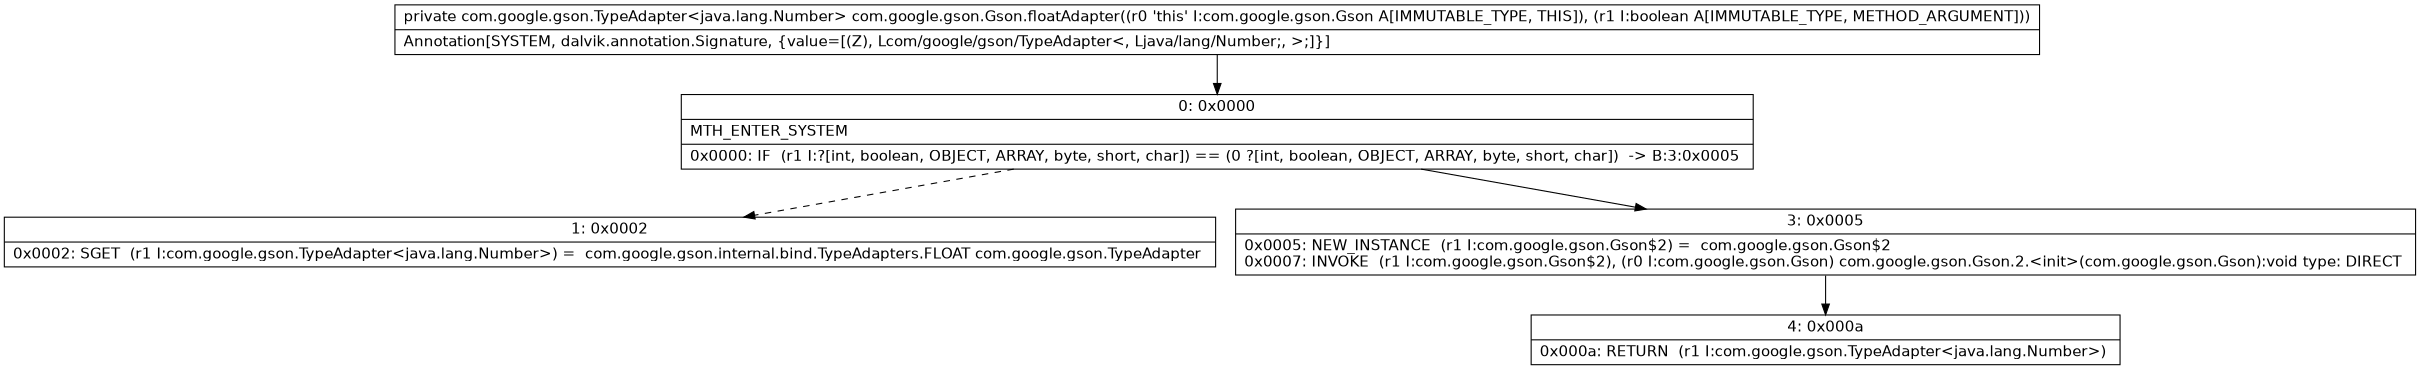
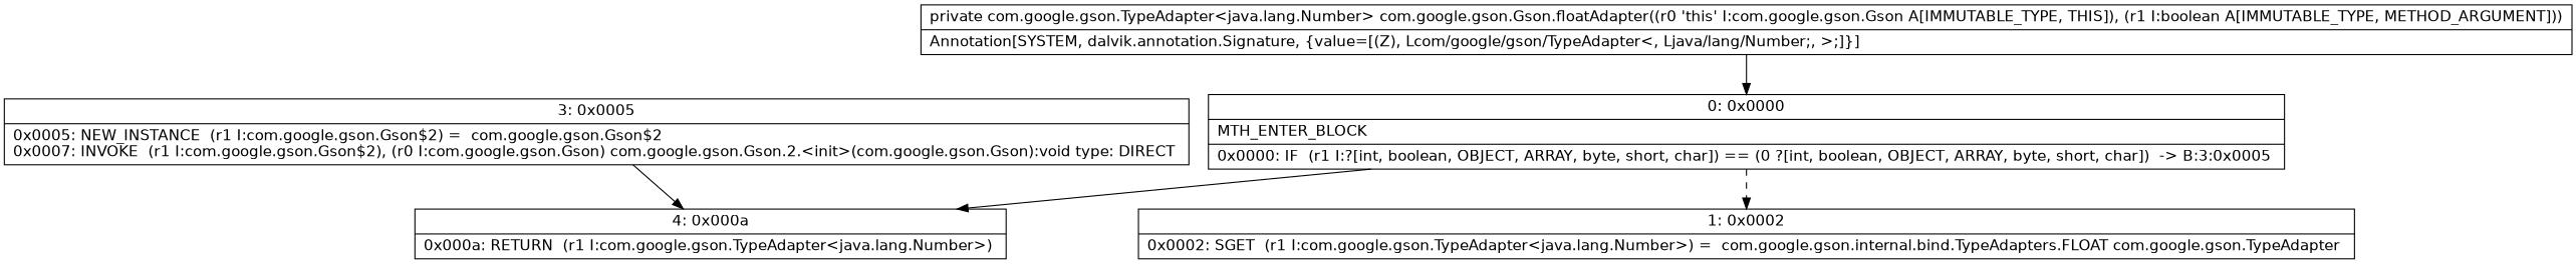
  digraph {
    fontname="DejaVu Sans"
    node [fontname="DejaVu Sans" shape=record]
    edge [fontname="DejaVu Sans"]
-   n1 [label="{0\:\ 0x0000|MTH_ENTER_SYSTEM\l|0x0000: IF  (r1 I:?[int, boolean, OBJECT, ARRAY, byte, short, char]) == (0 ?[int, boolean, OBJECT, ARRAY, byte, short, char])  \-\> B:3:0x0005 \l}"]
+   n1 [label="{0\:\ 0x0000|MTH_ENTER_BLOCK\l|0x0000: IF  (r1 I:?[int, boolean, OBJECT, ARRAY, byte, short, char]) == (0 ?[int, boolean, OBJECT, ARRAY, byte, short, char])  \-\> B:3:0x0005 \l}"]
    n2 [label="{1\:\ 0x0002|0x0002: SGET  (r1 I:com.google.gson.TypeAdapter\<java.lang.Number\>) =  com.google.gson.internal.bind.TypeAdapters.FLOAT com.google.gson.TypeAdapter \l}"]
    n3 [label="{3\:\ 0x0005|0x0005: NEW_INSTANCE  (r1 I:com.google.gson.Gson$2) =  com.google.gson.Gson$2 \l0x0007: INVOKE  (r1 I:com.google.gson.Gson$2), (r0 I:com.google.gson.Gson) com.google.gson.Gson.2.\<init\>(com.google.gson.Gson):void type: DIRECT \l}"]
    n4 [label="{4\:\ 0x000a|0x000a: RETURN  (r1 I:com.google.gson.TypeAdapter\<java.lang.Number\>) \l}"]
    n5 [label="{private com.google.gson.TypeAdapter\<java.lang.Number\> com.google.gson.Gson.floatAdapter((r0 'this' I:com.google.gson.Gson A[IMMUTABLE_TYPE, THIS]), (r1 I:boolean A[IMMUTABLE_TYPE, METHOD_ARGUMENT]))  | Annotation[SYSTEM, dalvik.annotation.Signature, \{value=[(Z), Lcom\/google\/gson\/TypeAdapter\<, Ljava\/lang\/Number;, \>;]\}]\l}"]
    n1 -> n2 [style=dashed]
-   n1 -> n3
+   n1 -> n4
    n3 -> n4
    n5 -> n1
  }
